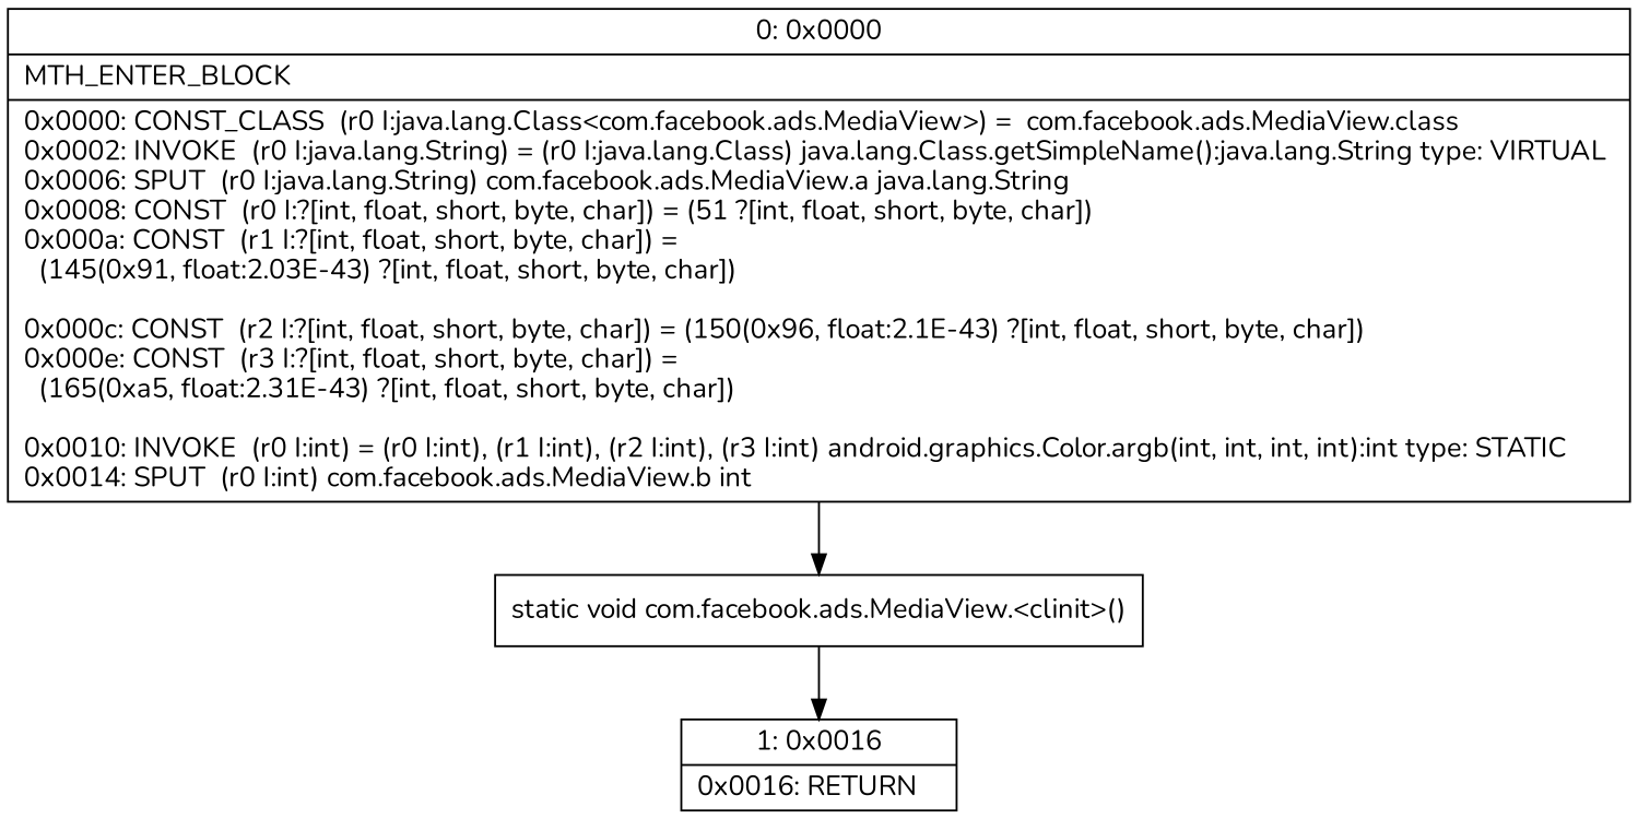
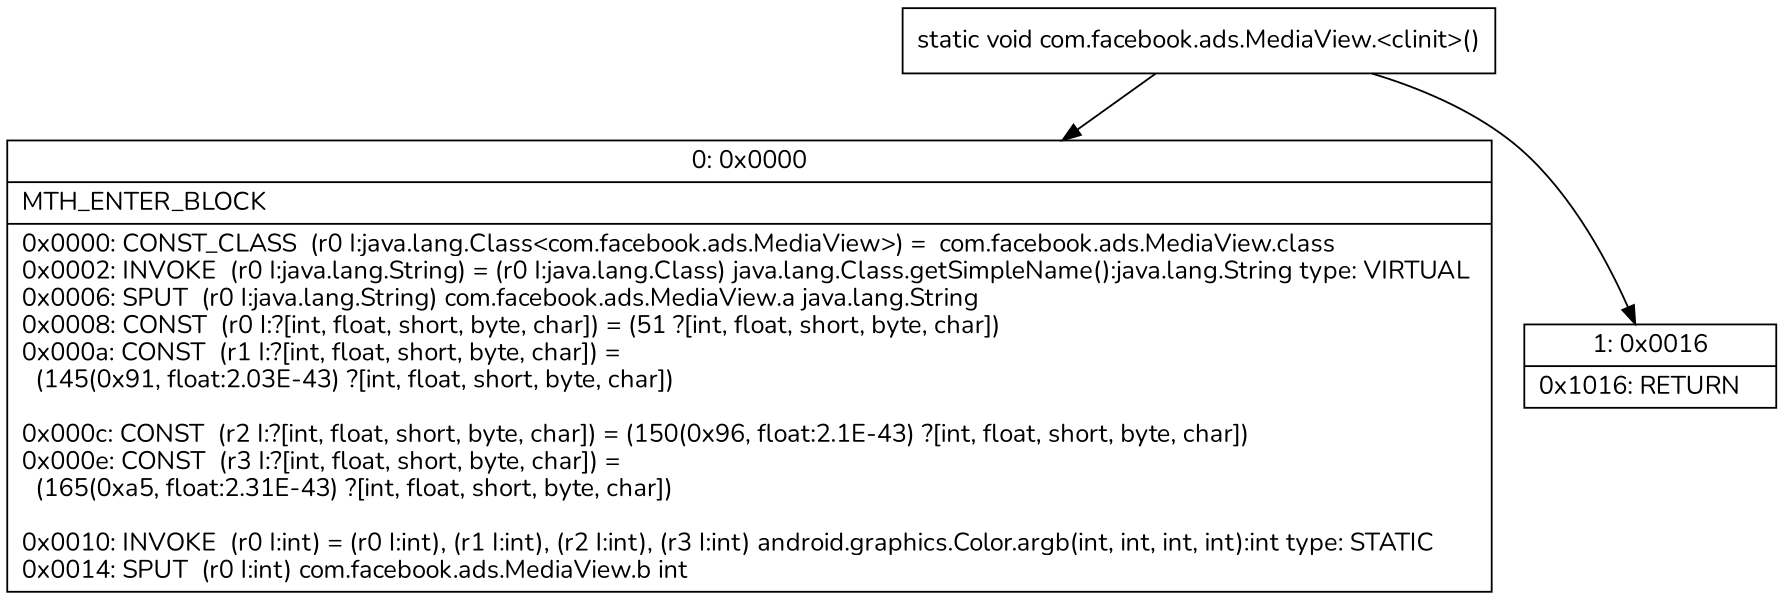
  digraph {
    fontname=Nunito
    node [fontname=Nunito shape=record]
    edge [fontname=Nunito]
    n1 [label="{0\:\ 0x0000|MTH_ENTER_BLOCK\l|0x0000: CONST_CLASS  (r0 I:java.lang.Class\<com.facebook.ads.MediaView\>) =  com.facebook.ads.MediaView.class \l0x0002: INVOKE  (r0 I:java.lang.String) = (r0 I:java.lang.Class) java.lang.Class.getSimpleName():java.lang.String type: VIRTUAL \l0x0006: SPUT  (r0 I:java.lang.String) com.facebook.ads.MediaView.a java.lang.String \l0x0008: CONST  (r0 I:?[int, float, short, byte, char]) = (51 ?[int, float, short, byte, char]) \l0x000a: CONST  (r1 I:?[int, float, short, byte, char]) = \l  (145(0x91, float:2.03E\-43) ?[int, float, short, byte, char])\l \l0x000c: CONST  (r2 I:?[int, float, short, byte, char]) = (150(0x96, float:2.1E\-43) ?[int, float, short, byte, char]) \l0x000e: CONST  (r3 I:?[int, float, short, byte, char]) = \l  (165(0xa5, float:2.31E\-43) ?[int, float, short, byte, char])\l \l0x0010: INVOKE  (r0 I:int) = (r0 I:int), (r1 I:int), (r2 I:int), (r3 I:int) android.graphics.Color.argb(int, int, int, int):int type: STATIC \l0x0014: SPUT  (r0 I:int) com.facebook.ads.MediaView.b int \l}"]
-   n2 [label="{1\:\ 0x0016|0x0016: RETURN   \l}"]
+   n2 [label="{1\:\ 0x0016|0x1016: RETURN   \l}"]
    n3 [label="{static void com.facebook.ads.MediaView.\<clinit\>() }"]
-   n1 -> n3
+   n3 -> n1
    n3 -> n2
  }
